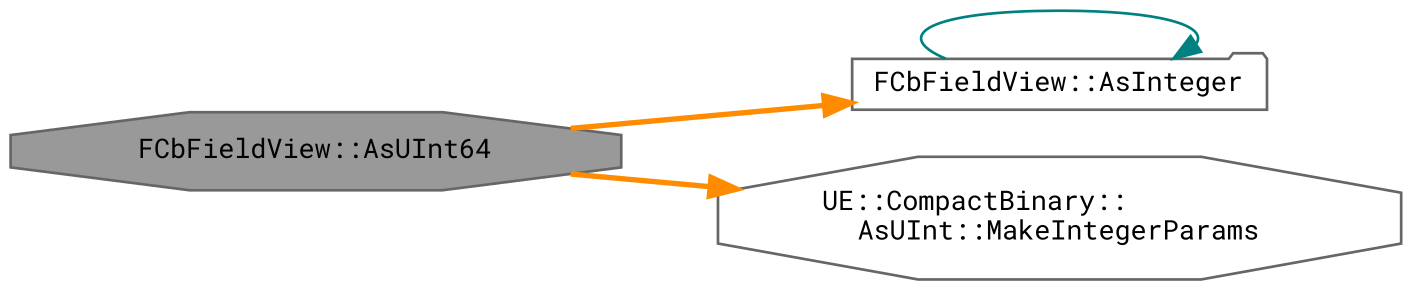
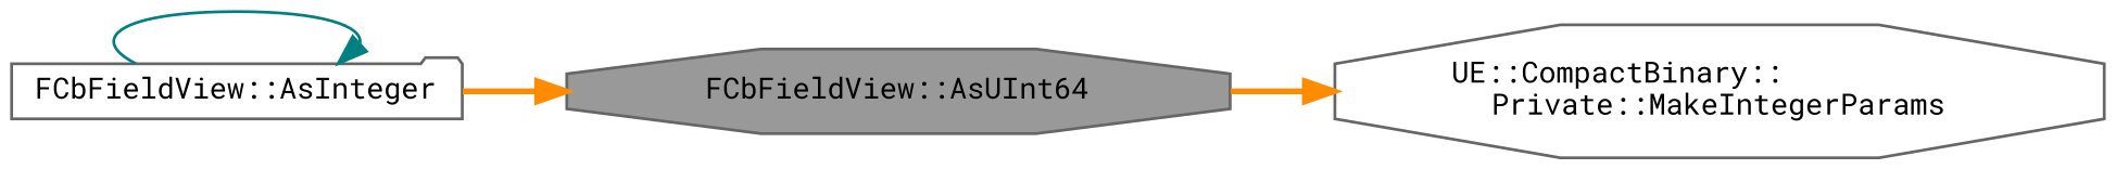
  digraph {
    fontname="Roboto Mono"
    rankdir=LR
    node [color=grey40 fillcolor=white fontname="Roboto Mono" fontsize=10 shape=octagon style=filled]
    edge [color=darkorange fontname="Roboto Mono" fontsize=10 labelfontname=Helvetica labelfontsize=10 style=bold]
    n1 [color=gray40 fillcolor=grey60 fontcolor=black height=0.2 label="FCbFieldView::AsUInt64" width=0.4]
    n2 [height=0.2 label="FCbFieldView::AsInteger" shape=folder width=0.4]
-   n3 [height=0.2 label="UE::CompactBinary::\lAsUInt::MakeIntegerParams" width=0.4]
-   n1 -> n2
+   n3 [height=0.2 label="UE::CompactBinary::\lPrivate::MakeIntegerParams" width=0.4]
+   n2 -> n1
    n1 -> n3
    n2 -> n2 [color=teal style=solid]
  }
